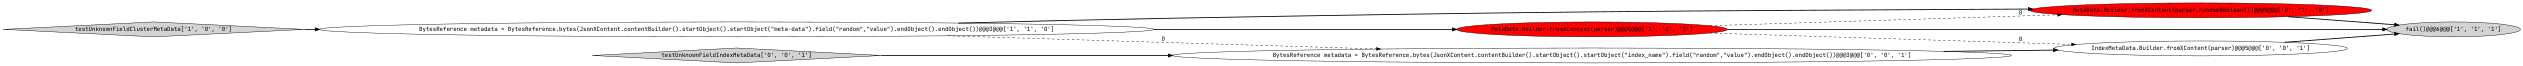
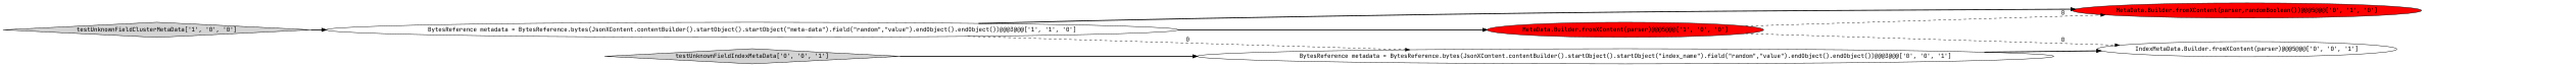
  digraph {
    fontname="JetBrains Mono"
    rankdir=LR
    node [fillcolor=lightgray fontname="JetBrains Mono" shape=ellipse style=filled]
    edge [fontname="JetBrains Mono" style=bold]
    n1 [fillcolor=red label="MetaData.Builder.fromXContent(parser,randomBoolean())@@@5@@@['0', '1', '0']"]
-   n2 [label="fail()@@@6@@@['1', '1', '1']"]
    n3 [fillcolor=white label="IndexMetaData.Builder.fromXContent(parser)@@@5@@@['0', '0', '1']"]
    n4 [fillcolor=white label="BytesReference metadata = BytesReference.bytes(JsonXContent.contentBuilder().startObject().startObject(\"index_name\").field(\"random\",\"value\").endObject().endObject())@@@3@@@['0', '0', '1']"]
    n5 [fillcolor=white label="BytesReference metadata = BytesReference.bytes(JsonXContent.contentBuilder().startObject().startObject(\"meta-data\").field(\"random\",\"value\").endObject().endObject())@@@3@@@['1', '1', '0']"]
    n6 [fillcolor=red label="MetaData.Builder.fromXContent(parser)@@@5@@@['1', '0', '0']"]
    n7 [label="testUnknownFieldIndexMetaData['0', '0', '1']" shape=diamond]
    n8 [label="testUnknownFieldClusterMetaData['1', '0', '0']" shape=diamond]
-   n1 -> n2
-   n3 -> n2
    n4 -> n3
    n5 -> n1
    n5 -> n4 [label=0 style=dashed]
    n5 -> n6
    n6 -> n1 [label=0 style=dashed]
-   n6 -> n2
    n6 -> n3 [label=0 style=dashed]
    n7 -> n4
    n8 -> n5
  }
